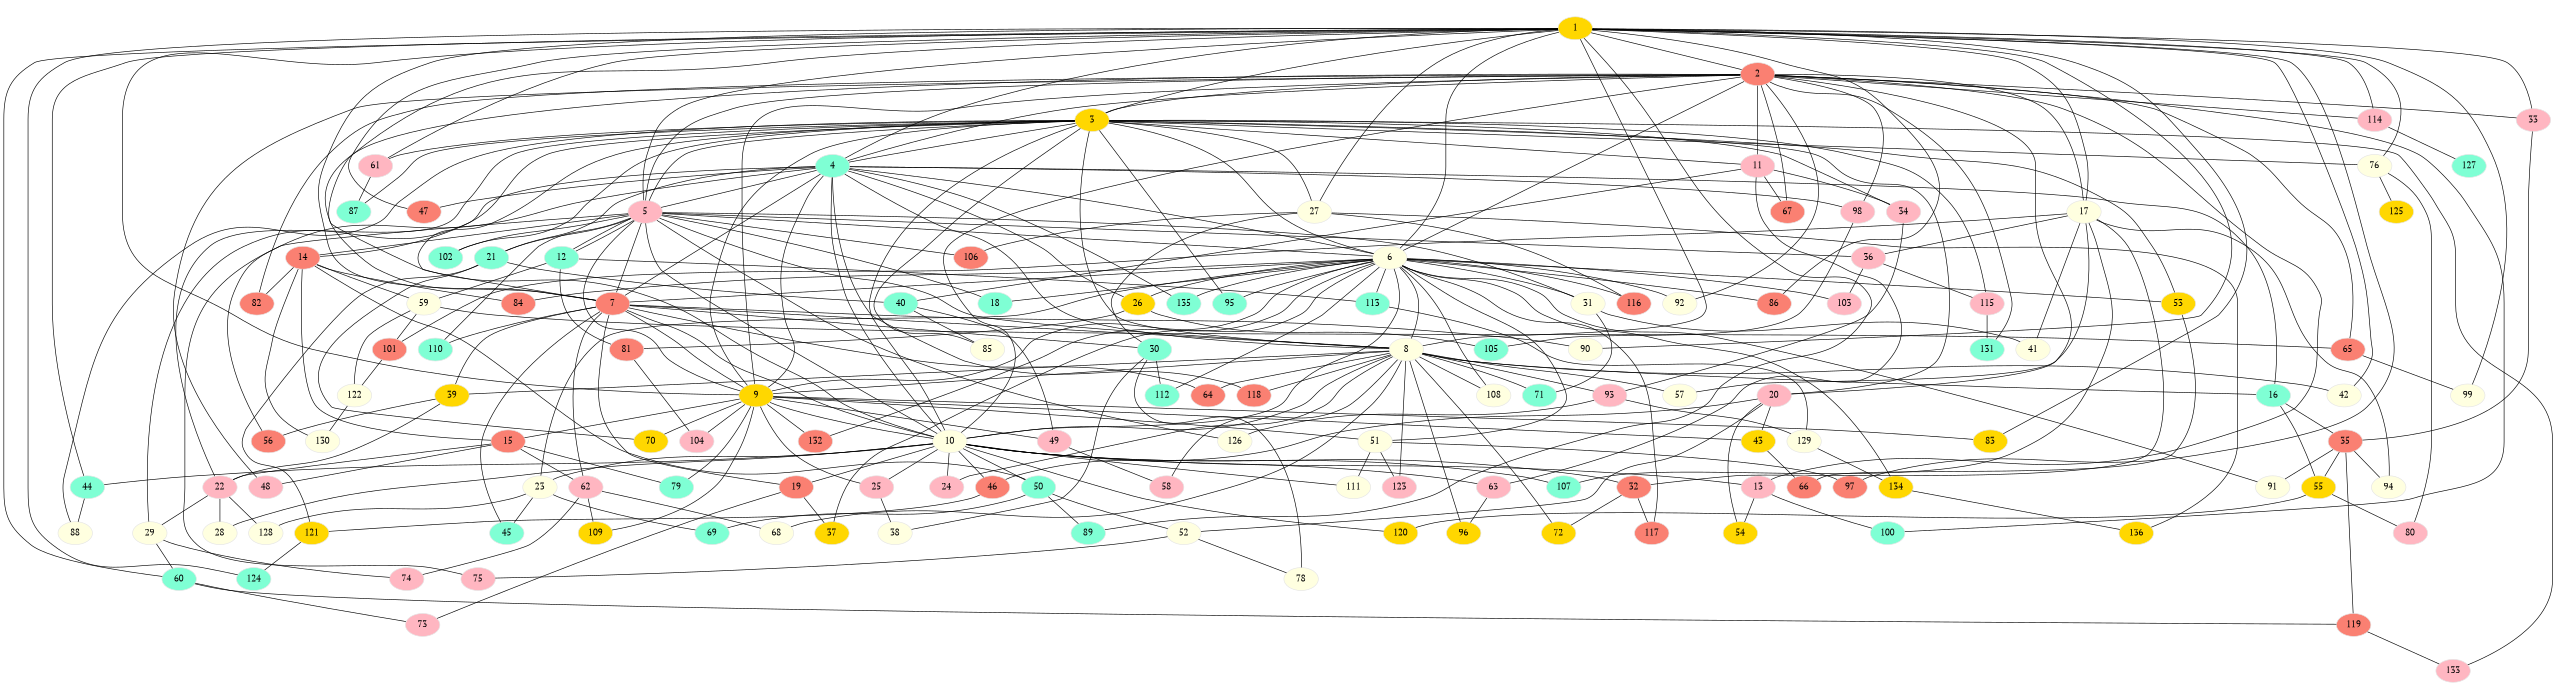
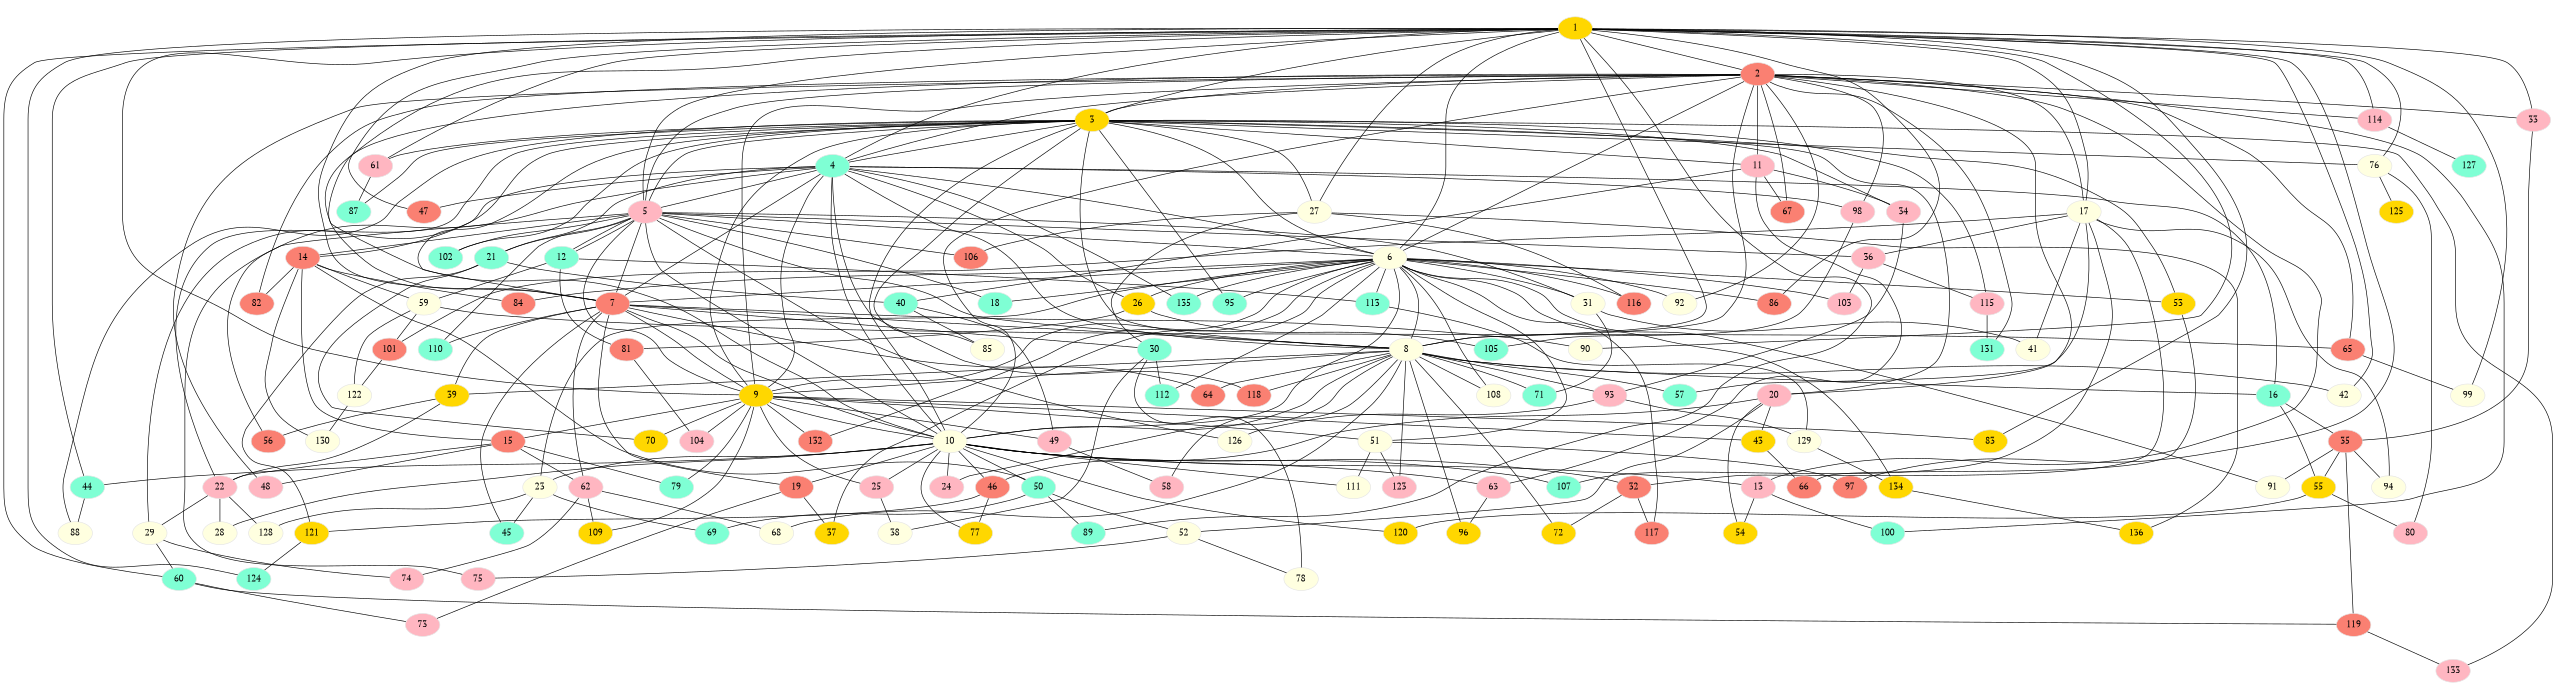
  graph {
    fontname="PT Serif"
    node [color=gray90 fillcolor=lightyellow fontname="PT Serif" style=filled]
    edge [fontname="PT Serif"]
    1 [fillcolor=gold]
    2 [fillcolor=salmon]
    3 [fillcolor=gold]
    4 [fillcolor=aquamarine]
    5 [fillcolor=lightpink]
    6
    7 [fillcolor=salmon]
    8
    9 [fillcolor=gold]
    10
    17
    27
    33 [fillcolor=lightpink]
    42
    44 [fillcolor=aquamarine]
    47 [fillcolor=salmon]
    60 [fillcolor=aquamarine]
    61 [fillcolor=lightpink]
    76
    83 [fillcolor=gold]
    86 [fillcolor=salmon]
    89 [fillcolor=aquamarine]
    90
    97 [fillcolor=salmon]
    99
    114 [fillcolor=lightpink]
    124 [fillcolor=aquamarine]
    11 [fillcolor=lightpink]
    13 [fillcolor=lightpink]
    20 [fillcolor=lightpink]
    48 [fillcolor=lightpink]
    65 [fillcolor=salmon]
    67 [fillcolor=salmon]
    82 [fillcolor=salmon]
    92
    98 [fillcolor=lightpink]
    100 [fillcolor=aquamarine]
    131 [fillcolor=aquamarine]
    14 [fillcolor=salmon]
    22 [fillcolor=lightpink]
    34 [fillcolor=lightpink]
    53 [fillcolor=gold]
    85
    87 [fillcolor=aquamarine]
    88
    95 [fillcolor=aquamarine]
    102 [fillcolor=aquamarine]
    115 [fillcolor=lightpink]
    133 [fillcolor=lightpink]
    16 [fillcolor=aquamarine]
    21 [fillcolor=aquamarine]
    26 [fillcolor=gold]
    29
    56 [fillcolor=salmon]
    118 [fillcolor=salmon]
    135 [fillcolor=aquamarine]
    12 [fillcolor=aquamarine]
    18 [fillcolor=aquamarine]
    31
    36 [fillcolor=lightpink]
    75 [fillcolor=lightpink]
    106 [fillcolor=salmon]
    110 [fillcolor=aquamarine]
    126
    23
    37 [fillcolor=gold]
    51
    84 [fillcolor=salmon]
    91
    103 [fillcolor=lightpink]
    108
    112 [fillcolor=aquamarine]
    113 [fillcolor=aquamarine]
    116 [fillcolor=salmon]
    117 [fillcolor=salmon]
    132 [fillcolor=salmon]
    134 [fillcolor=gold]
    19 [fillcolor=salmon]
    30 [fillcolor=aquamarine]
    39 [fillcolor=gold]
    45 [fillcolor=aquamarine]
    62 [fillcolor=lightpink]
    64 [fillcolor=salmon]
    24 [fillcolor=lightpink]
-   57
+   57 [fillcolor=aquamarine]
    58 [fillcolor=lightpink]
    68
    71 [fillcolor=aquamarine]
    72 [fillcolor=gold]
    93 [fillcolor=lightpink]
    96 [fillcolor=gold]
    123 [fillcolor=lightpink]
    15 [fillcolor=salmon]
    25 [fillcolor=lightpink]
    43 [fillcolor=gold]
    49 [fillcolor=lightpink]
    70 [fillcolor=gold]
    79 [fillcolor=aquamarine]
    104 [fillcolor=lightpink]
    109 [fillcolor=gold]
    28
    32 [fillcolor=salmon]
    46 [fillcolor=salmon]
    50 [fillcolor=aquamarine]
    63 [fillcolor=lightpink]
+   77 [fillcolor=gold]
    107 [fillcolor=aquamarine]
    111
    120 [fillcolor=gold]
    41
    94
    101 [fillcolor=salmon]
    136 [fillcolor=gold]
    35 [fillcolor=salmon]
    73 [fillcolor=lightpink]
    119 [fillcolor=salmon]
    125 [fillcolor=gold]
    80 [fillcolor=lightpink]
    127 [fillcolor=aquamarine]
    40 [fillcolor=aquamarine]
    54 [fillcolor=gold]
    52
    105 [fillcolor=aquamarine]
    59
    130
    128
    66 [fillcolor=salmon]
    55 [fillcolor=gold]
    121 [fillcolor=gold]
    81 [fillcolor=salmon]
    74 [fillcolor=lightpink]
    69 [fillcolor=aquamarine]
    129
    38
    78
    122
    1 -- 2
    1 -- 3
    1 -- 4
    1 -- 5
    1 -- 6
    1 -- 7
    1 -- 8
    1 -- 9
    1 -- 10
    1 -- 17
    1 -- 27
    1 -- 33
    1 -- 42
    1 -- 44
    1 -- 47
    1 -- 60
    1 -- 61
    1 -- 76
    1 -- 83
    1 -- 86
    1 -- 89
    1 -- 90
    1 -- 97
    1 -- 99
    1 -- 114
    1 -- 124
    2 -- 3
    2 -- 4
    2 -- 5
    2 -- 6
    2 -- 7
+   2 -- 8
    2 -- 9
    2 -- 10
    2 -- 17
    2 -- 33
    2 -- 114
    2 -- 11
    2 -- 13
    2 -- 20
    2 -- 48
    2 -- 65
    2 -- 67
    2 -- 82
    2 -- 92
    2 -- 98
    2 -- 100
    2 -- 131
    3 -- 4
    3 -- 5
    3 -- 6
    3 -- 7
    3 -- 8
    3 -- 9
    3 -- 10
    3 -- 27
    3 -- 61
    3 -- 76
    3 -- 11
    3 -- 20
    3 -- 14
    3 -- 22
    3 -- 34
    3 -- 53
    3 -- 85
    3 -- 87
    3 -- 88
    3 -- 95
    3 -- 102
    3 -- 115
    3 -- 133
    4 -- 5
    4 -- 6
    4 -- 7
    4 -- 8
    4 -- 9
    4 -- 10
    4 -- 47
    4 -- 98
    4 -- 16
    4 -- 21
    4 -- 26
    4 -- 29
    4 -- 56
    4 -- 118
    4 -- 135
    5 -- 6
    5 -- 7
    5 -- 8
    5 -- 9
    5 -- 10
    5 -- 14
    5 -- 102
    5 -- 21
    5 -- 12
    5 -- 12
    5 -- 18
    5 -- 31
    5 -- 36
    5 -- 75
    5 -- 106
    5 -- 110
    5 -- 126
    6 -- 7
    6 -- 8
    6 -- 9
    6 -- 10
    6 -- 86
    6 -- 92
    6 -- 53
    6 -- 95
    6 -- 26
    6 -- 135
    6 -- 18
    6 -- 31
    6 -- 23
    6 -- 37
    6 -- 51
    6 -- 84
    6 -- 91
    6 -- 103
    6 -- 108
    6 -- 112
    6 -- 113
    6 -- 116
    6 -- 117
    6 -- 132
    6 -- 134
    7 -- 8
    7 -- 9
    7 -- 10
    7 -- 90
    7 -- 110
    7 -- 19
    7 -- 30
    7 -- 39
    7 -- 45
    7 -- 62
    7 -- 64
    8 -- 9
    8 -- 10
    8 -- 42
    8 -- 16
    8 -- 118
    8 -- 108
    8 -- 39
    8 -- 64
    8 -- 24
    8 -- 57
    8 -- 58
    8 -- 68
    8 -- 71
    8 -- 72
    8 -- 93
    8 -- 96
    8 -- 123
    9 -- 10
    9 -- 83
    9 -- 51
    9 -- 132
    9 -- 15
    9 -- 25
    9 -- 43
    9 -- 49
    9 -- 70
    9 -- 79
    9 -- 104
    9 -- 109
    10 -- 44
    10 -- 13
    10 -- 23
    10 -- 19
    10 -- 24
    10 -- 25
    10 -- 28
    10 -- 32
    10 -- 46
    10 -- 50
    10 -- 63
+   10 -- 77
    10 -- 107
    10 -- 111
    10 -- 120
    17 -- 36
    17 -- 57
    17 -- 32
    17 -- 107
    17 -- 41
    17 -- 94
    17 -- 101
    27 -- 106
    27 -- 116
    27 -- 30
    27 -- 136
    33 -- 35
    44 -- 88
    60 -- 73
    60 -- 119
    61 -- 87
    76 -- 125
    76 -- 80
    114 -- 127
    11 -- 67
    11 -- 34
    11 -- 63
    11 -- 40
    13 -- 100
    13 -- 54
    20 -- 43
    20 -- 46
    20 -- 54
    20 -- 52
    65 -- 99
    98 -- 105
    14 -- 82
    14 -- 84
    14 -- 15
    14 -- 50
    14 -- 59
    14 -- 130
    22 -- 29
    22 -- 28
    22 -- 128
    34 -- 93
    53 -- 66
    115 -- 131
    16 -- 35
    16 -- 55
    21 -- 70
    21 -- 40
    21 -- 121
    26 -- 105
    26 -- 81
    29 -- 60
    29 -- 74
    12 -- 113
    12 -- 59
    12 -- 81
    31 -- 71
    31 -- 41
    36 -- 115
    36 -- 103
    23 -- 45
    23 -- 128
    23 -- 69
    51 -- 97
    51 -- 123
    51 -- 111
    113 -- 129
    134 -- 136
    19 -- 37
    19 -- 73
    30 -- 112
    30 -- 38
    30 -- 78
    39 -- 22
    39 -- 56
    62 -- 68
    62 -- 109
    62 -- 74
    93 -- 126
    93 -- 129
    15 -- 48
    15 -- 22
    15 -- 62
    15 -- 79
    25 -- 38
    43 -- 66
    49 -- 58
    32 -- 117
    32 -- 72
+   46 -- 77
    46 -- 121
    50 -- 89
    50 -- 52
    50 -- 69
    63 -- 96
    101 -- 122
    35 -- 91
    35 -- 94
    35 -- 119
    35 -- 55
    119 -- 133
    40 -- 85
    40 -- 49
    52 -- 75
    52 -- 78
    59 -- 65
    59 -- 101
    59 -- 122
    55 -- 120
    55 -- 80
    121 -- 124
    81 -- 104
    129 -- 134
    122 -- 130
  }
